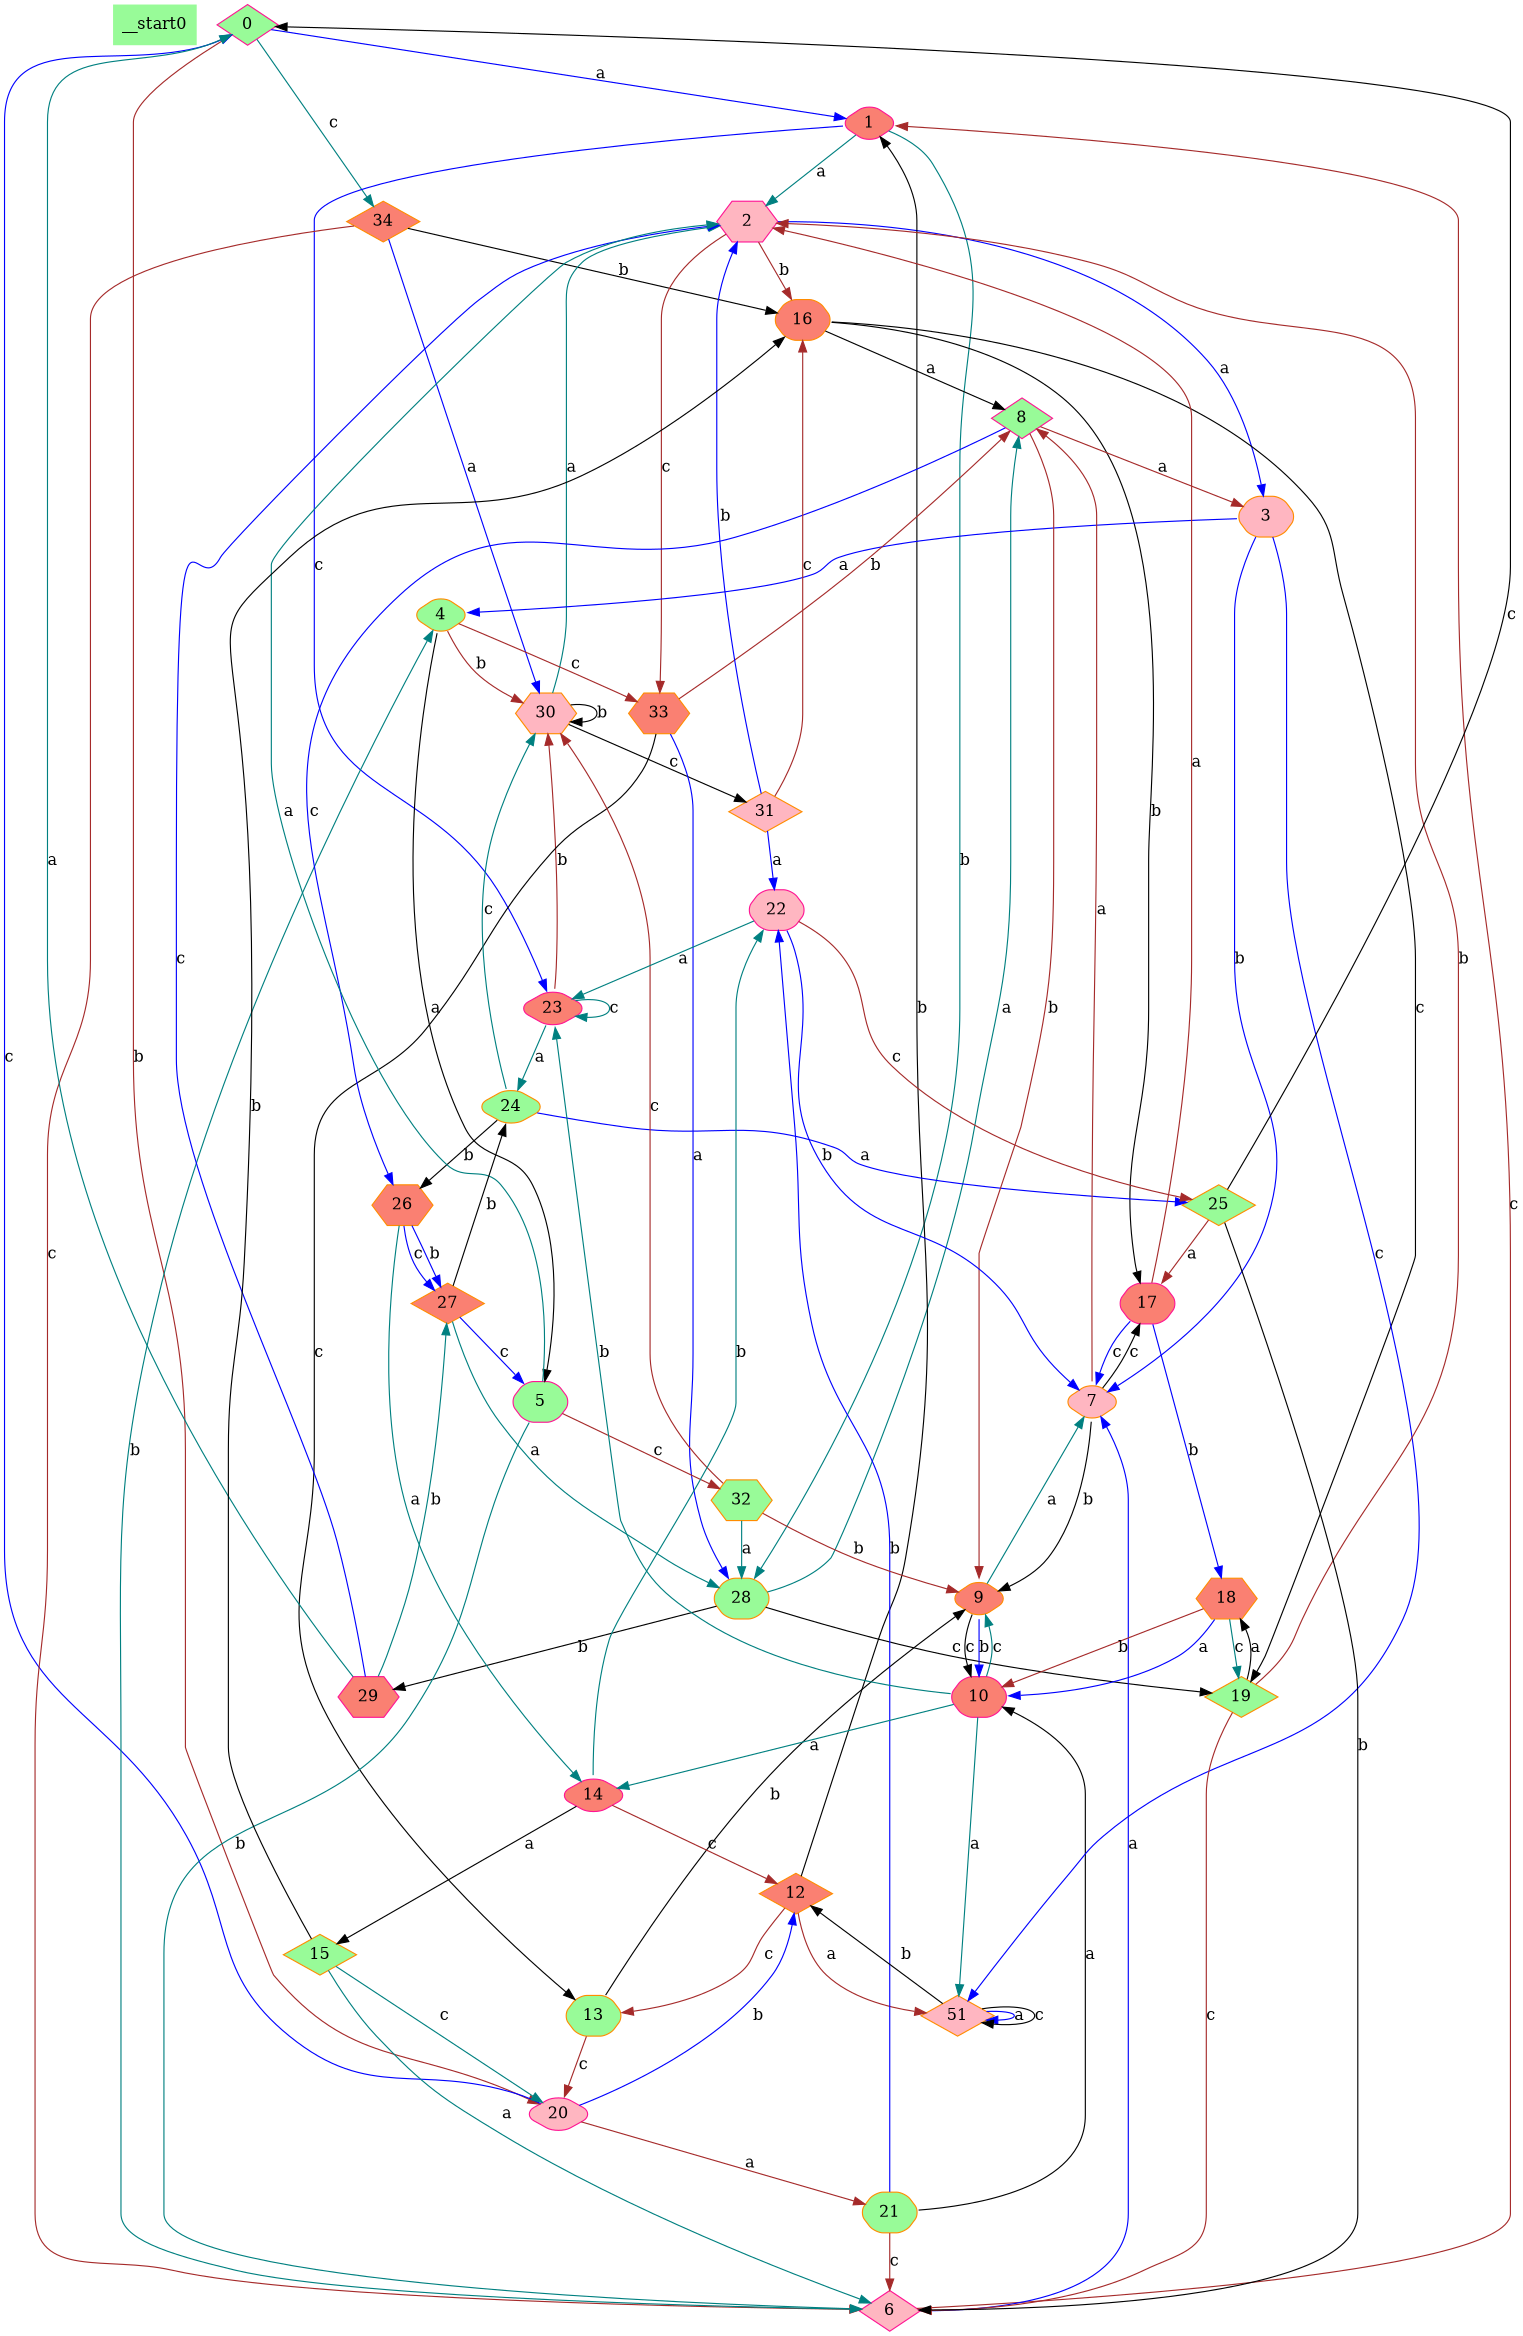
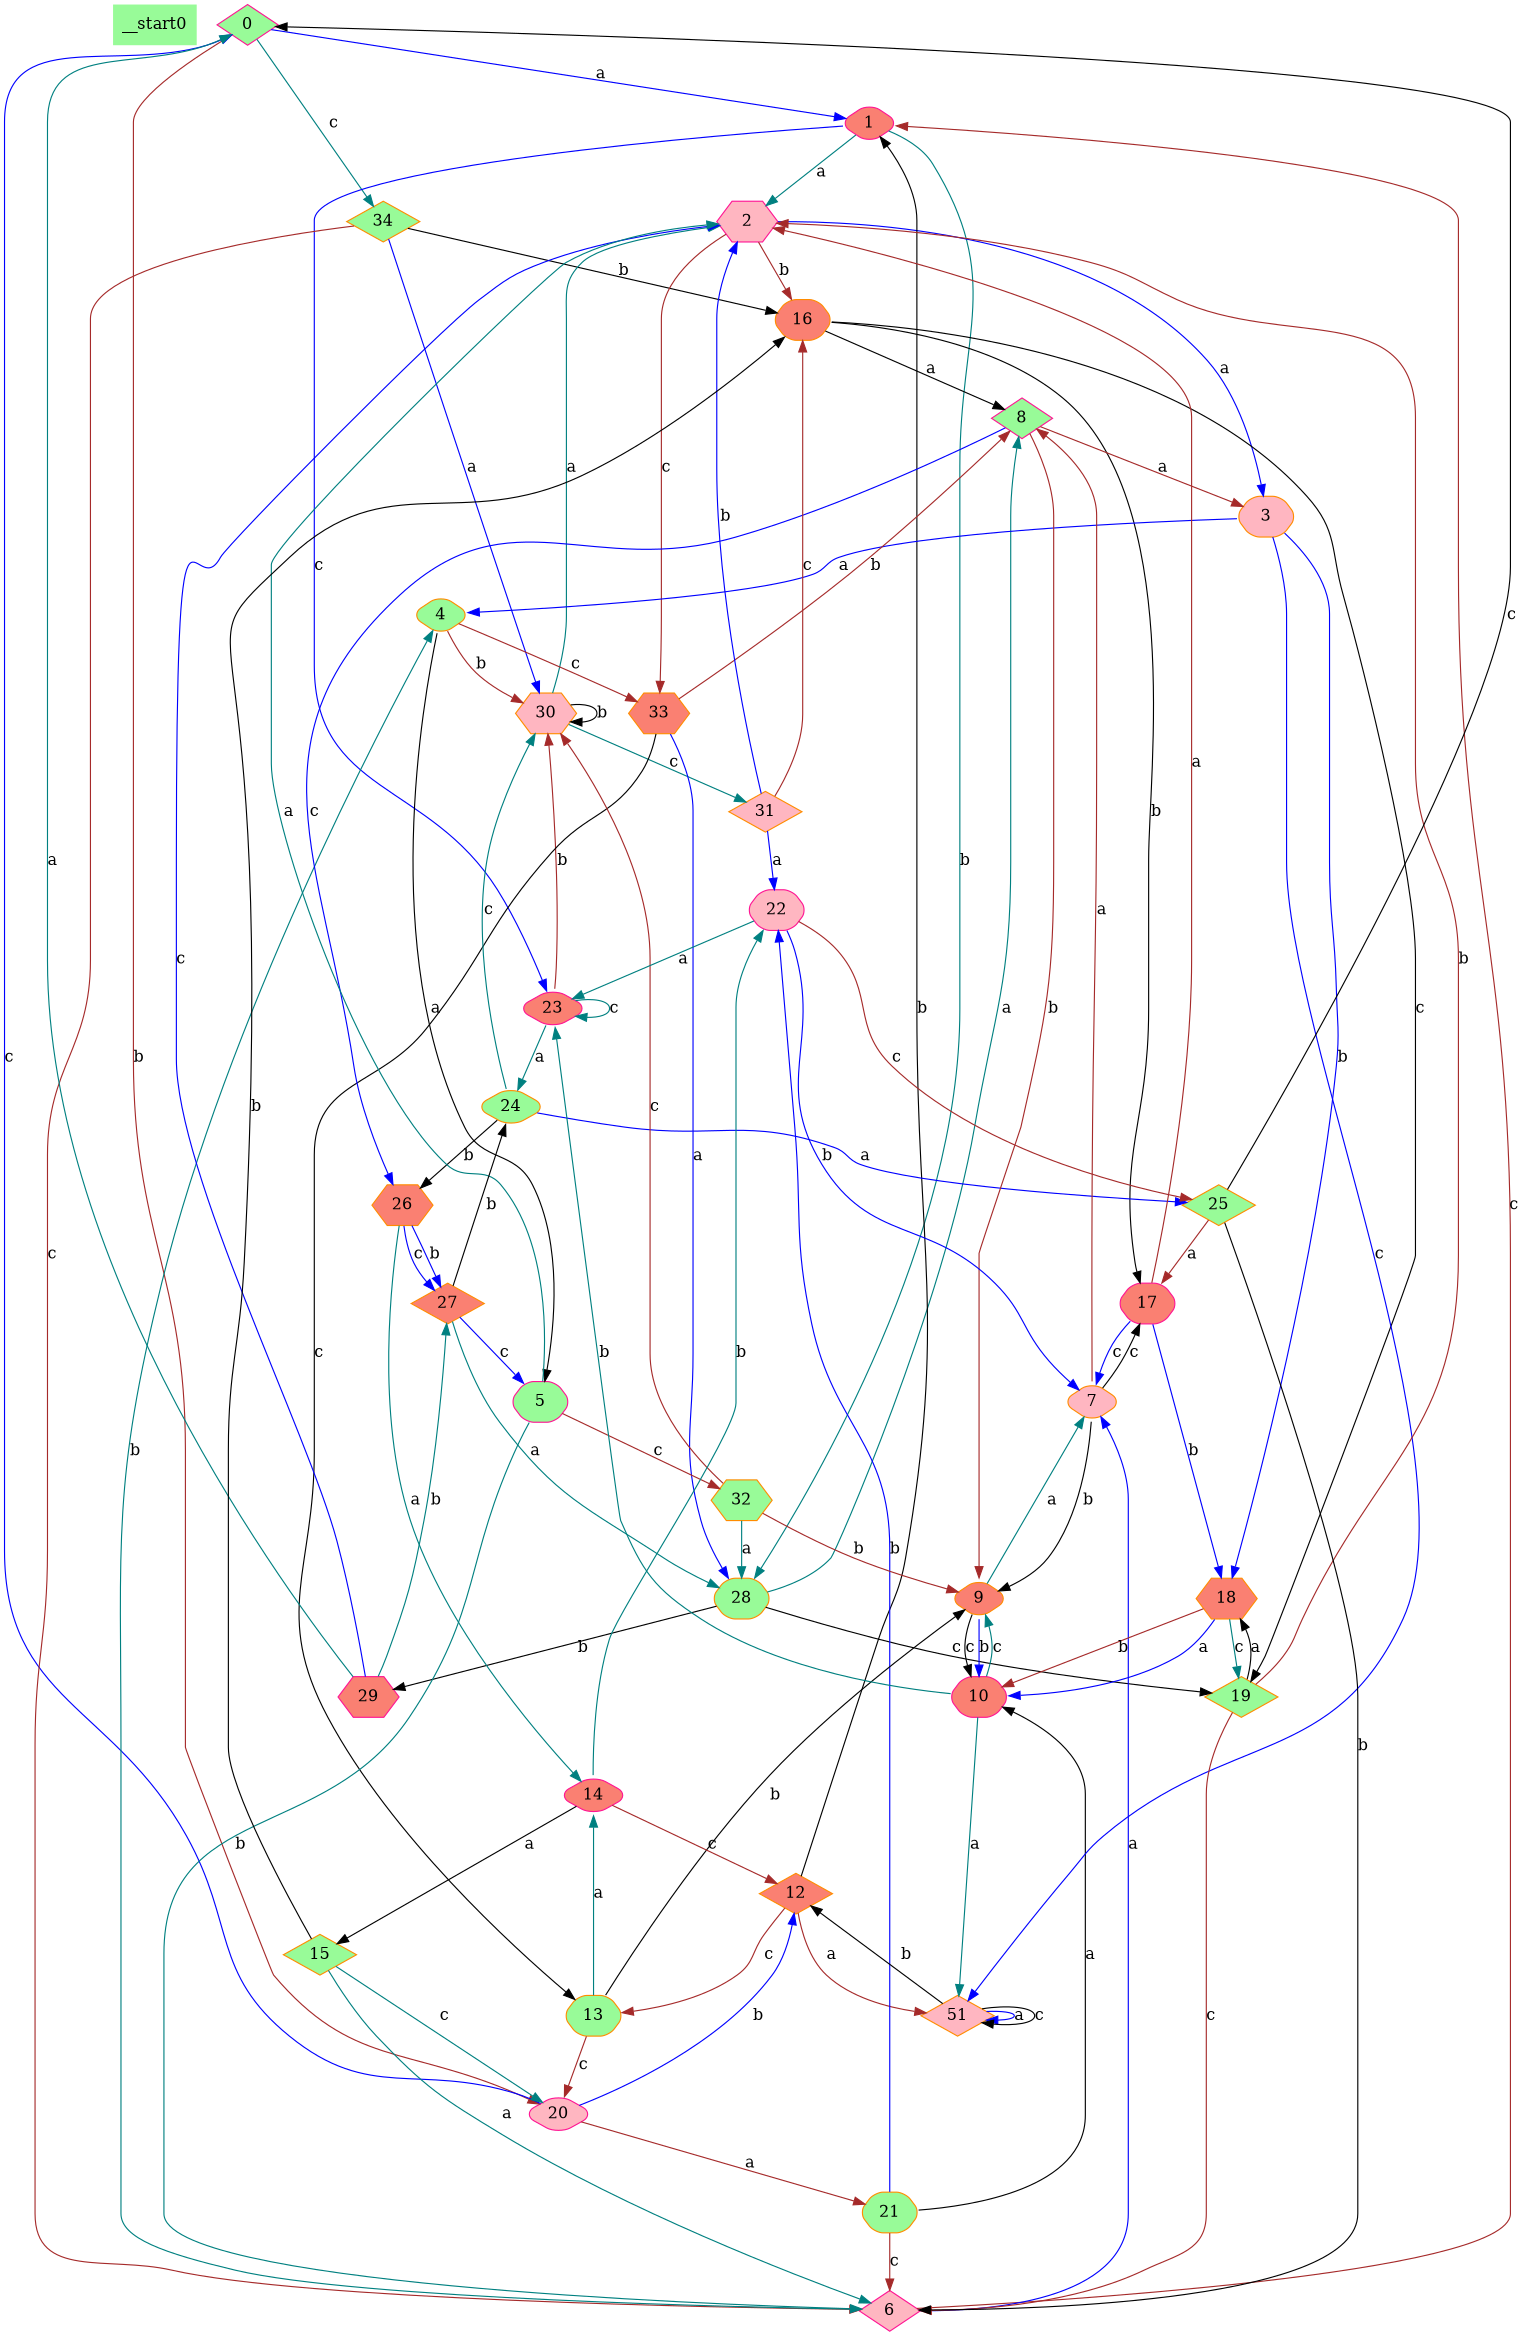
  digraph {
    rankdir=TB
    node [color=darkorange fillcolor=salmon shape=diamond style=filled]
    edge [color=brown]
    __start0 [fillcolor=palegreen shape=none]
    n2 [color=deeppink fillcolor=palegreen label=0]
    n3 [color=deeppink label=1 style="rounded,filled"]
    n4 [color=deeppink fillcolor=lightpink label=20 style="rounded,filled"]
-   n5 [label=34]
+   n5 [fillcolor=palegreen label=34]
    n6 [color=deeppink fillcolor=lightpink label=2 shape=hexagon]
    n7 [color=deeppink label=23 style="rounded,filled"]
    n8 [fillcolor=palegreen label=28 shape=hexagon style="rounded,filled"]
    n9 [label=12]
    n10 [fillcolor=palegreen label=21 shape=hexagon style="rounded,filled"]
    n11 [label=16 shape=hexagon style="rounded,filled"]
    n12 [fillcolor=lightpink label=30 shape=hexagon]
    n13 [color=deeppink fillcolor=lightpink label=6]
    n14 [fillcolor=lightpink label=3 shape=hexagon style="rounded,filled"]
    n15 [label=33 shape=hexagon]
    n16 [fillcolor=palegreen label=24 style="rounded,filled"]
    n17 [color=deeppink fillcolor=palegreen label=8]
    n18 [fillcolor=palegreen label=19]
    n19 [color=deeppink label=29 shape=hexagon]
    n20 [fillcolor=palegreen label=4 style="rounded,filled"]
    n21 [fillcolor=lightpink label=51]
    n22 [label=18 shape=hexagon]
    n23 [color=deeppink label=17 shape=hexagon style="rounded,filled"]
    n24 [fillcolor=palegreen label=13 shape=hexagon style="rounded,filled"]
    n25 [color=deeppink fillcolor=palegreen label=5 shape=hexagon style="rounded,filled"]
    n26 [color=deeppink label=10 shape=hexagon style="rounded,filled"]
    n27 [fillcolor=palegreen label=32 shape=hexagon]
    n28 [fillcolor=lightpink label=31]
    n29 [fillcolor=lightpink label=7 style="rounded,filled"]
    n30 [label=9 style="rounded,filled"]
    n31 [label=26 shape=hexagon]
    n32 [color=deeppink label=14 style="rounded,filled"]
    n33 [label=27]
    n34 [fillcolor=palegreen label=15]
    n35 [color=deeppink fillcolor=lightpink label=22 shape=hexagon style="rounded,filled"]
    n36 [fillcolor=palegreen label=25]
    n2 -> n3 [color=blue label=a]
    n2 -> n4 [label=b]
    n2 -> n5 [color=teal label=c]
    n3 -> n6 [color=teal label=a]
    n3 -> n7 [color=blue label=c]
    n3 -> n8 [color=teal label=b]
    n4 -> n2 [color=blue label=c]
    n4 -> n9 [color=blue label=b]
    n4 -> n10 [label=a]
    n5 -> n11 [color=black label=b]
    n5 -> n12 [color=blue label=a]
    n5 -> n13 [label=c]
    n6 -> n11 [label=b]
    n6 -> n14 [color=blue label=a]
    n6 -> n15 [label=c]
    n7 -> n7 [color=teal label=c]
    n7 -> n12 [label=b]
    n7 -> n16 [color=teal label=a]
    n8 -> n17 [color=teal label=a]
    n8 -> n18 [color=black label=c]
    n8 -> n19 [color=black label=b]
    n9 -> n3 [color=black label=b]
    n9 -> n21 [label=a]
    n9 -> n24 [label=c]
    n10 -> n13 [label=c]
    n10 -> n26 [color=black label=a]
    n10 -> n35 [color=blue label=b]
    n11 -> n17 [color=black label=a]
    n11 -> n18 [color=black label=c]
    n11 -> n23 [color=black label=b]
    n12 -> n6 [color=teal label=a]
    n12 -> n12 [color=black label=b]
-   n12 -> n28 [color=black label=c]
+   n12 -> n28 [color=teal label=c]
    n13 -> n3 [label=c]
    n13 -> n20 [color=teal label=b]
    n13 -> n29 [color=blue label=a]
    n14 -> n20 [color=blue label=a]
    n14 -> n21 [color=blue label=c]
-   n14 -> n29 [color=blue label=b]
+   n14 -> n22 [color=blue label=b]
    n15 -> n8 [color=blue label=a]
    n15 -> n17 [label=b]
    n15 -> n24 [color=black label=c]
    n16 -> n12 [color=teal label=c]
    n16 -> n31 [color=black label=b]
    n16 -> n36 [color=blue label=a]
    n17 -> n14 [label=a]
    n17 -> n30 [label=b]
    n17 -> n31 [color=blue label=c]
    n18 -> n6 [label=b]
    n18 -> n13 [label=c]
    n18 -> n22 [color=black label=a]
    n19 -> n2 [color=teal label=a]
    n19 -> n6 [color=blue label=c]
    n19 -> n33 [color=teal label=b]
    n20 -> n12 [label=b]
    n20 -> n15 [label=c]
    n20 -> n25 [color=black label=a]
    n21 -> n9 [color=black label=b]
    n21 -> n21 [color=blue label=a]
    n21 -> n21 [color=black label=c]
    n22 -> n18 [color=teal label=c]
    n22 -> n26 [color=blue label=a]
    n22 -> n26 [label=b]
    n23 -> n6 [label=a]
    n23 -> n22 [color=blue label=b]
    n23 -> n29 [color=blue label=c]
    n24 -> n4 [label=c]
    n24 -> n30 [color=black label=b]
-   n26 -> n32 [color=teal label=a]
+   n24 -> n32 [color=teal label=a]
    n25 -> n6 [color=teal label=a]
    n25 -> n13 [color=teal label=b]
    n25 -> n27 [label=c]
    n26 -> n7 [color=teal label=b]
    n26 -> n21 [color=teal label=a]
    n26 -> n30 [color=teal label=c]
    n27 -> n8 [color=teal label=a]
    n27 -> n12 [label=c]
    n27 -> n30 [label=b]
    n28 -> n6 [color=blue label=b]
    n28 -> n11 [label=c]
    n28 -> n35 [color=blue label=a]
    n29 -> n17 [label=a]
    n29 -> n23 [color=black label=c]
    n29 -> n30 [color=black label=b]
    n30 -> n26 [color=blue label=b]
    n30 -> n26 [color=black label=c]
    n30 -> n29 [color=teal label=a]
    n31 -> n32 [color=teal label=a]
    n31 -> n33 [color=blue label=b]
    n31 -> n33 [color=blue label=c]
    n32 -> n9 [label=c]
    n32 -> n34 [color=black label=a]
    n32 -> n35 [color=teal label=b]
    n33 -> n8 [color=teal label=a]
    n33 -> n16 [color=black label=b]
    n33 -> n25 [color=blue label=c]
    n34 -> n4 [color=teal label=c]
    n34 -> n11 [color=black label=b]
    n34 -> n13 [color=teal label=a]
    n35 -> n7 [color=teal label=a]
    n35 -> n29 [color=blue label=b]
    n35 -> n36 [label=c]
    n36 -> n2 [color=black label=c]
    n36 -> n13 [color=black label=b]
    n36 -> n23 [label=a]
  }
